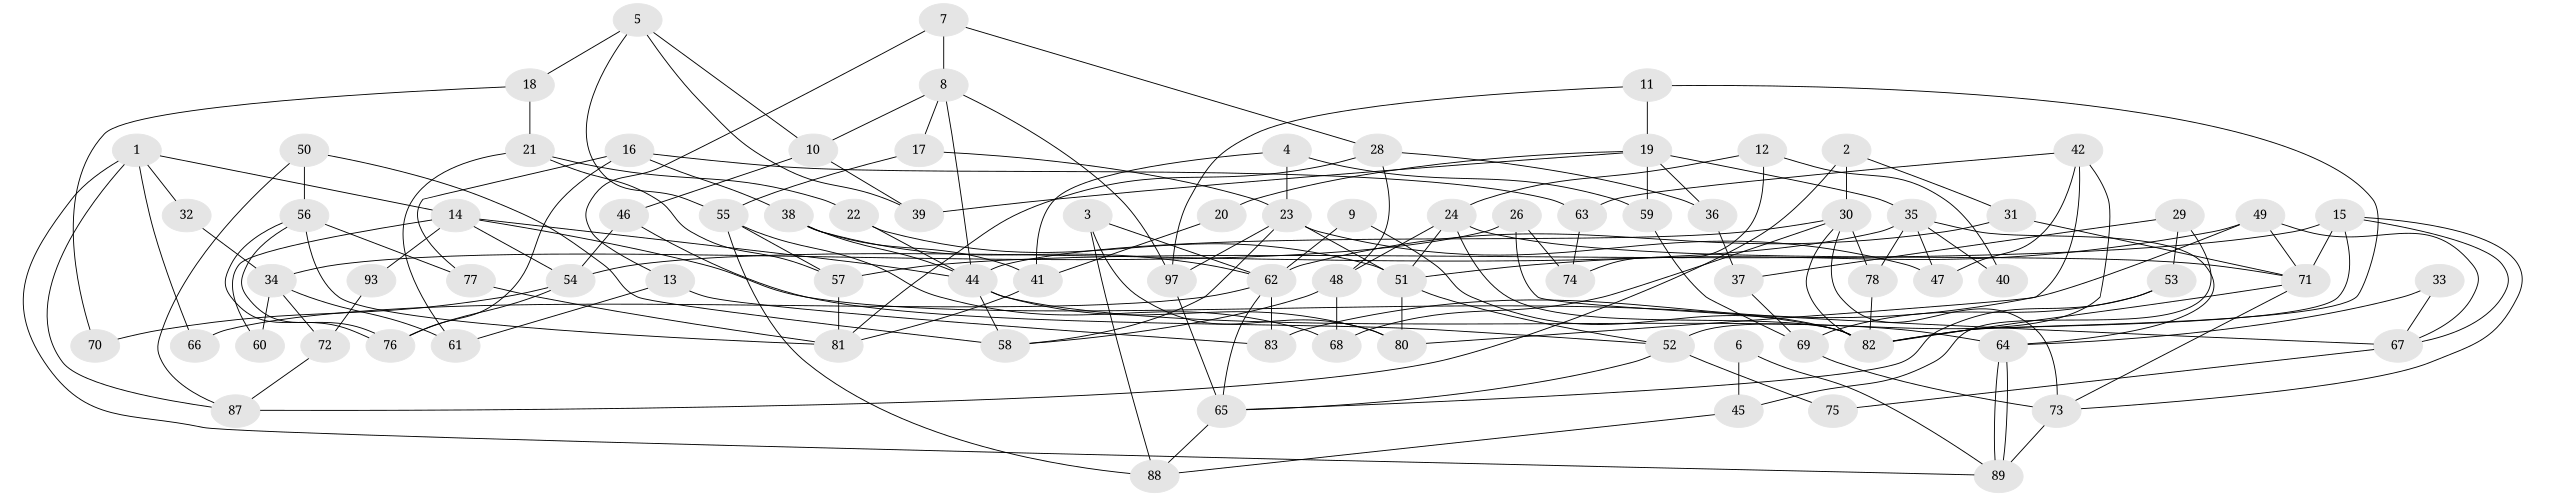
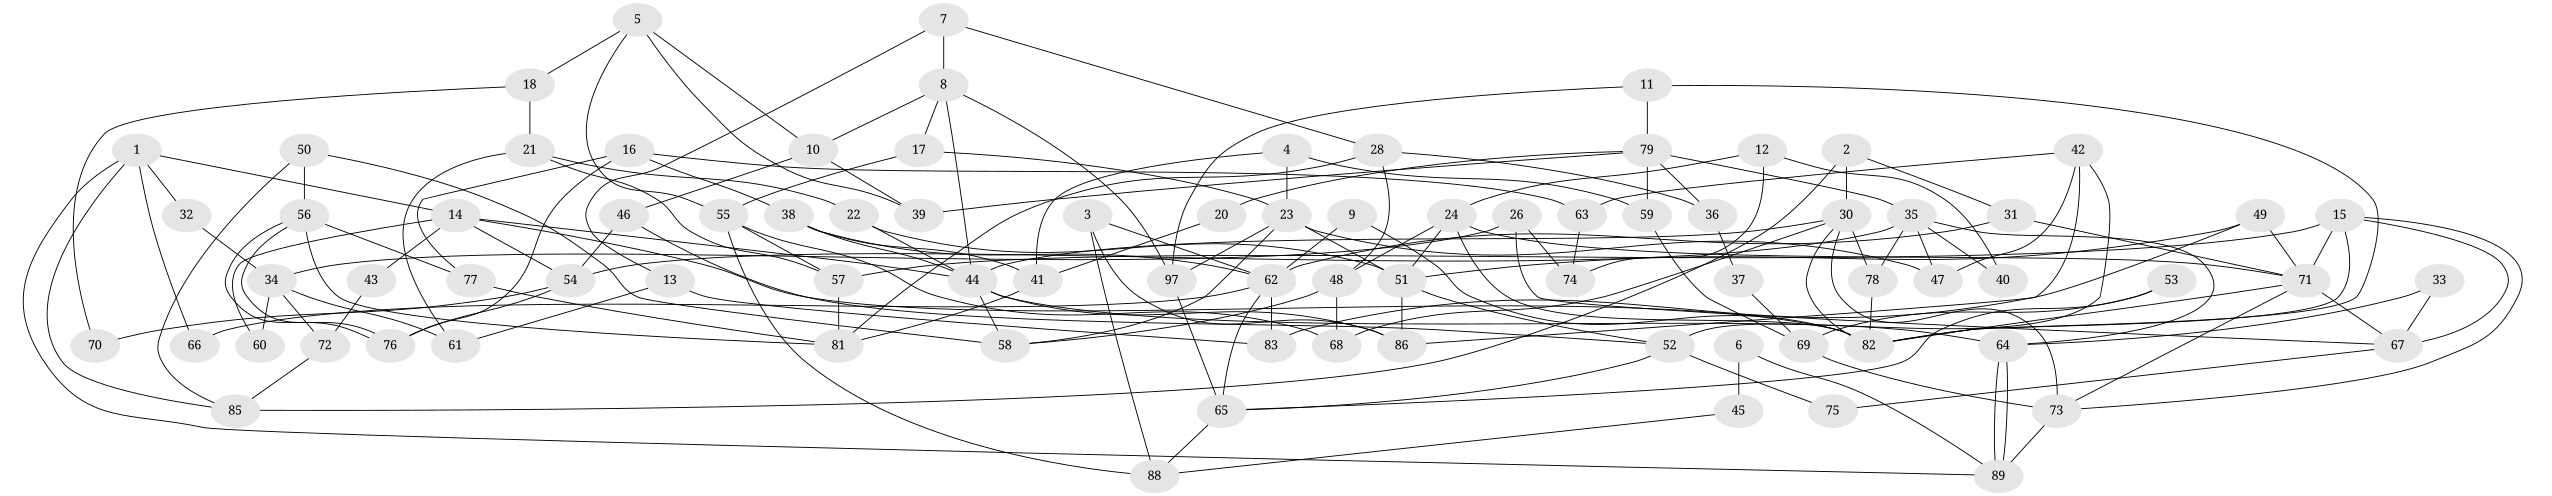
  graph {
    fontname="Noto Serif"
    node [color=gray90 fontname="Noto Serif" style=filled]
    edge [fontname="Noto Serif"]
    1
    14
    32
    66
    n5 [label=89]
-   85 [label=87]
+   85
    44
    82
-   43 [label=93]
+   43
    54
    60
    34
    2
    30
    31
    73
    68
    78
    62
    71
    3
-   80
+   80 [label=86]
    n23 [label=88]
    83
    65
    4
    23
    41
    59
    n30 [label=97]
    51
    47
    58
    81
    69
    5
    10
    18
    39
    55
    46
    70
    21
    57
    6
    45
    48
    7
    8
    13
    28
    17
    61
    36
    64
    9
    52
    11
-   19
+   19 [label=79]
    20
    35
    12
    24
    40
    74
    72
    76
    15
    67
    75
    16
    38
    63
    77
    22
    37
    26
-   29
    53
    33
    42
    49
    50
    56
    1 -- 14
    1 -- 32
    1 -- 66
    1 -- n5
    1 -- 85
    14 -- 44
    14 -- 82
    14 -- 43
    14 -- 54
    14 -- 60
    32 -- 34
    44 -- 80
    44 -- 58
    44 -- 64
    43 -- 72
    54 -- 70
    54 -- 76
    34 -- 60
    34 -- 61
    34 -- 72
    2 -- 85
    2 -- 30
    2 -- 31
    30 -- 44
    30 -- 82
    30 -- 73
    30 -- 68
    30 -- 78
    31 -- 62
    31 -- 71
    73 -- n5
    78 -- 82
    62 -- 66
    62 -- 83
    62 -- 65
    71 -- 82
    71 -- 73
    3 -- 62
    3 -- 80
    3 -- n23
    65 -- n23
    4 -- 23
    4 -- 41
    4 -- 59
    23 -- n30
    23 -- 51
    23 -- 47
    23 -- 58
    41 -- 81
    59 -- 69
    n30 -- 65
    51 -- 80
    51 -- 52
    69 -- 73
    5 -- 10
    5 -- 18
    5 -- 39
    5 -- 55
    10 -- 39
    10 -- 46
    18 -- 70
    18 -- 21
    55 -- 68
    55 -- n23
    55 -- 57
    46 -- 54
    46 -- 52
    21 -- 57
    21 -- 61
    21 -- 22
    57 -- 81
    6 -- n5
    6 -- 45
    45 -- n23
    48 -- 68
    48 -- 58
    7 -- 8
    7 -- 13
    7 -- 28
    8 -- 44
    8 -- n30
    8 -- 10
    8 -- 17
    13 -- 83
    13 -- 61
    28 -- 81
    28 -- 48
    28 -- 36
    17 -- 23
    17 -- 55
    36 -- 37
    64 -- n5
    64 -- n5
    9 -- 82
    9 -- 62
    52 -- 65
    52 -- 75
    11 -- 82
    11 -- n30
    11 -- 19
    19 -- 59
    19 -- 39
    19 -- 36
    19 -- 20
    19 -- 35
    20 -- 41
    35 -- 54
    35 -- 78
    35 -- 47
    35 -- 64
    35 -- 40
    12 -- 24
    12 -- 40
    12 -- 74
    24 -- 82
    24 -- 71
    24 -- 51
    24 -- 48
    72 -- 85
    15 -- 82
    15 -- 73
    15 -- 71
    15 -- 57
    15 -- 67
    67 -- 75
    16 -- 76
    16 -- 38
    16 -- 63
    16 -- 77
    38 -- 44
    38 -- 62
    38 -- 41
    63 -- 74
    77 -- 81
    22 -- 44
    22 -- 51
    37 -- 69
    26 -- 34
    26 -- 74
    26 -- 67
-   29 -- 45
-   29 -- 37
-   29 -- 53
    53 -- 65
    53 -- 69
    33 -- 64
    33 -- 67
    42 -- 80
    42 -- 47
    42 -- 52
    42 -- 63
    49 -- 71
    49 -- 83
    49 -- 51
-   49 -- 67
+   71 -- 67
    50 -- 85
    50 -- 58
    50 -- 56
    56 -- 81
    56 -- 76
    56 -- 76
    56 -- 77
  }
